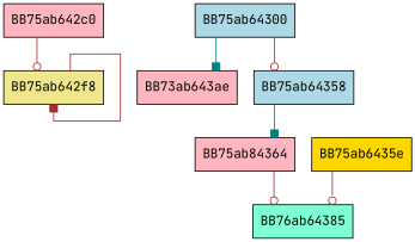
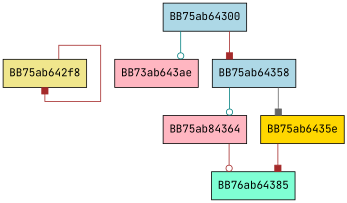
  digraph {
    fontname="JetBrains Mono"
    splines=ortho
    node [fillcolor=lightpink fontname="JetBrains Mono" shape=box style=filled]
    edge [arrowhead=odot color=brown fontname="JetBrains Mono"]
    BB75ab642f8 [fillcolor=khaki]
-   BB75ab642c0
    BB75ab64300 [fillcolor=lightblue]
    n4 [label=BB73ab643ae]
    BB75ab64358 [fillcolor=lightblue]
    n6 [label=BB75ab84364]
    BB75ab6435e [fillcolor=gold]
    n8 [fillcolor=aquamarine label=BB76ab64385]
    BB75ab642f8 -> BB75ab642f8 [arrowhead=box]
-   BB75ab642c0 -> BB75ab642f8
-   BB75ab64300 -> n4 [arrowhead=box color=teal]
-   BB75ab64300 -> BB75ab64358
-   BB75ab64358 -> n6 [arrowhead=box color=teal]
+   BB75ab64300 -> n4 [color=teal]
+   BB75ab64300 -> BB75ab64358 [arrowhead=box]
+   BB75ab64358 -> n6 [color=teal]
+   BB75ab64358 -> BB75ab6435e [arrowhead=box color=gray40]
    n6 -> n8
-   BB75ab6435e -> n8
+   BB75ab6435e -> n8 [arrowhead=box]
  }
